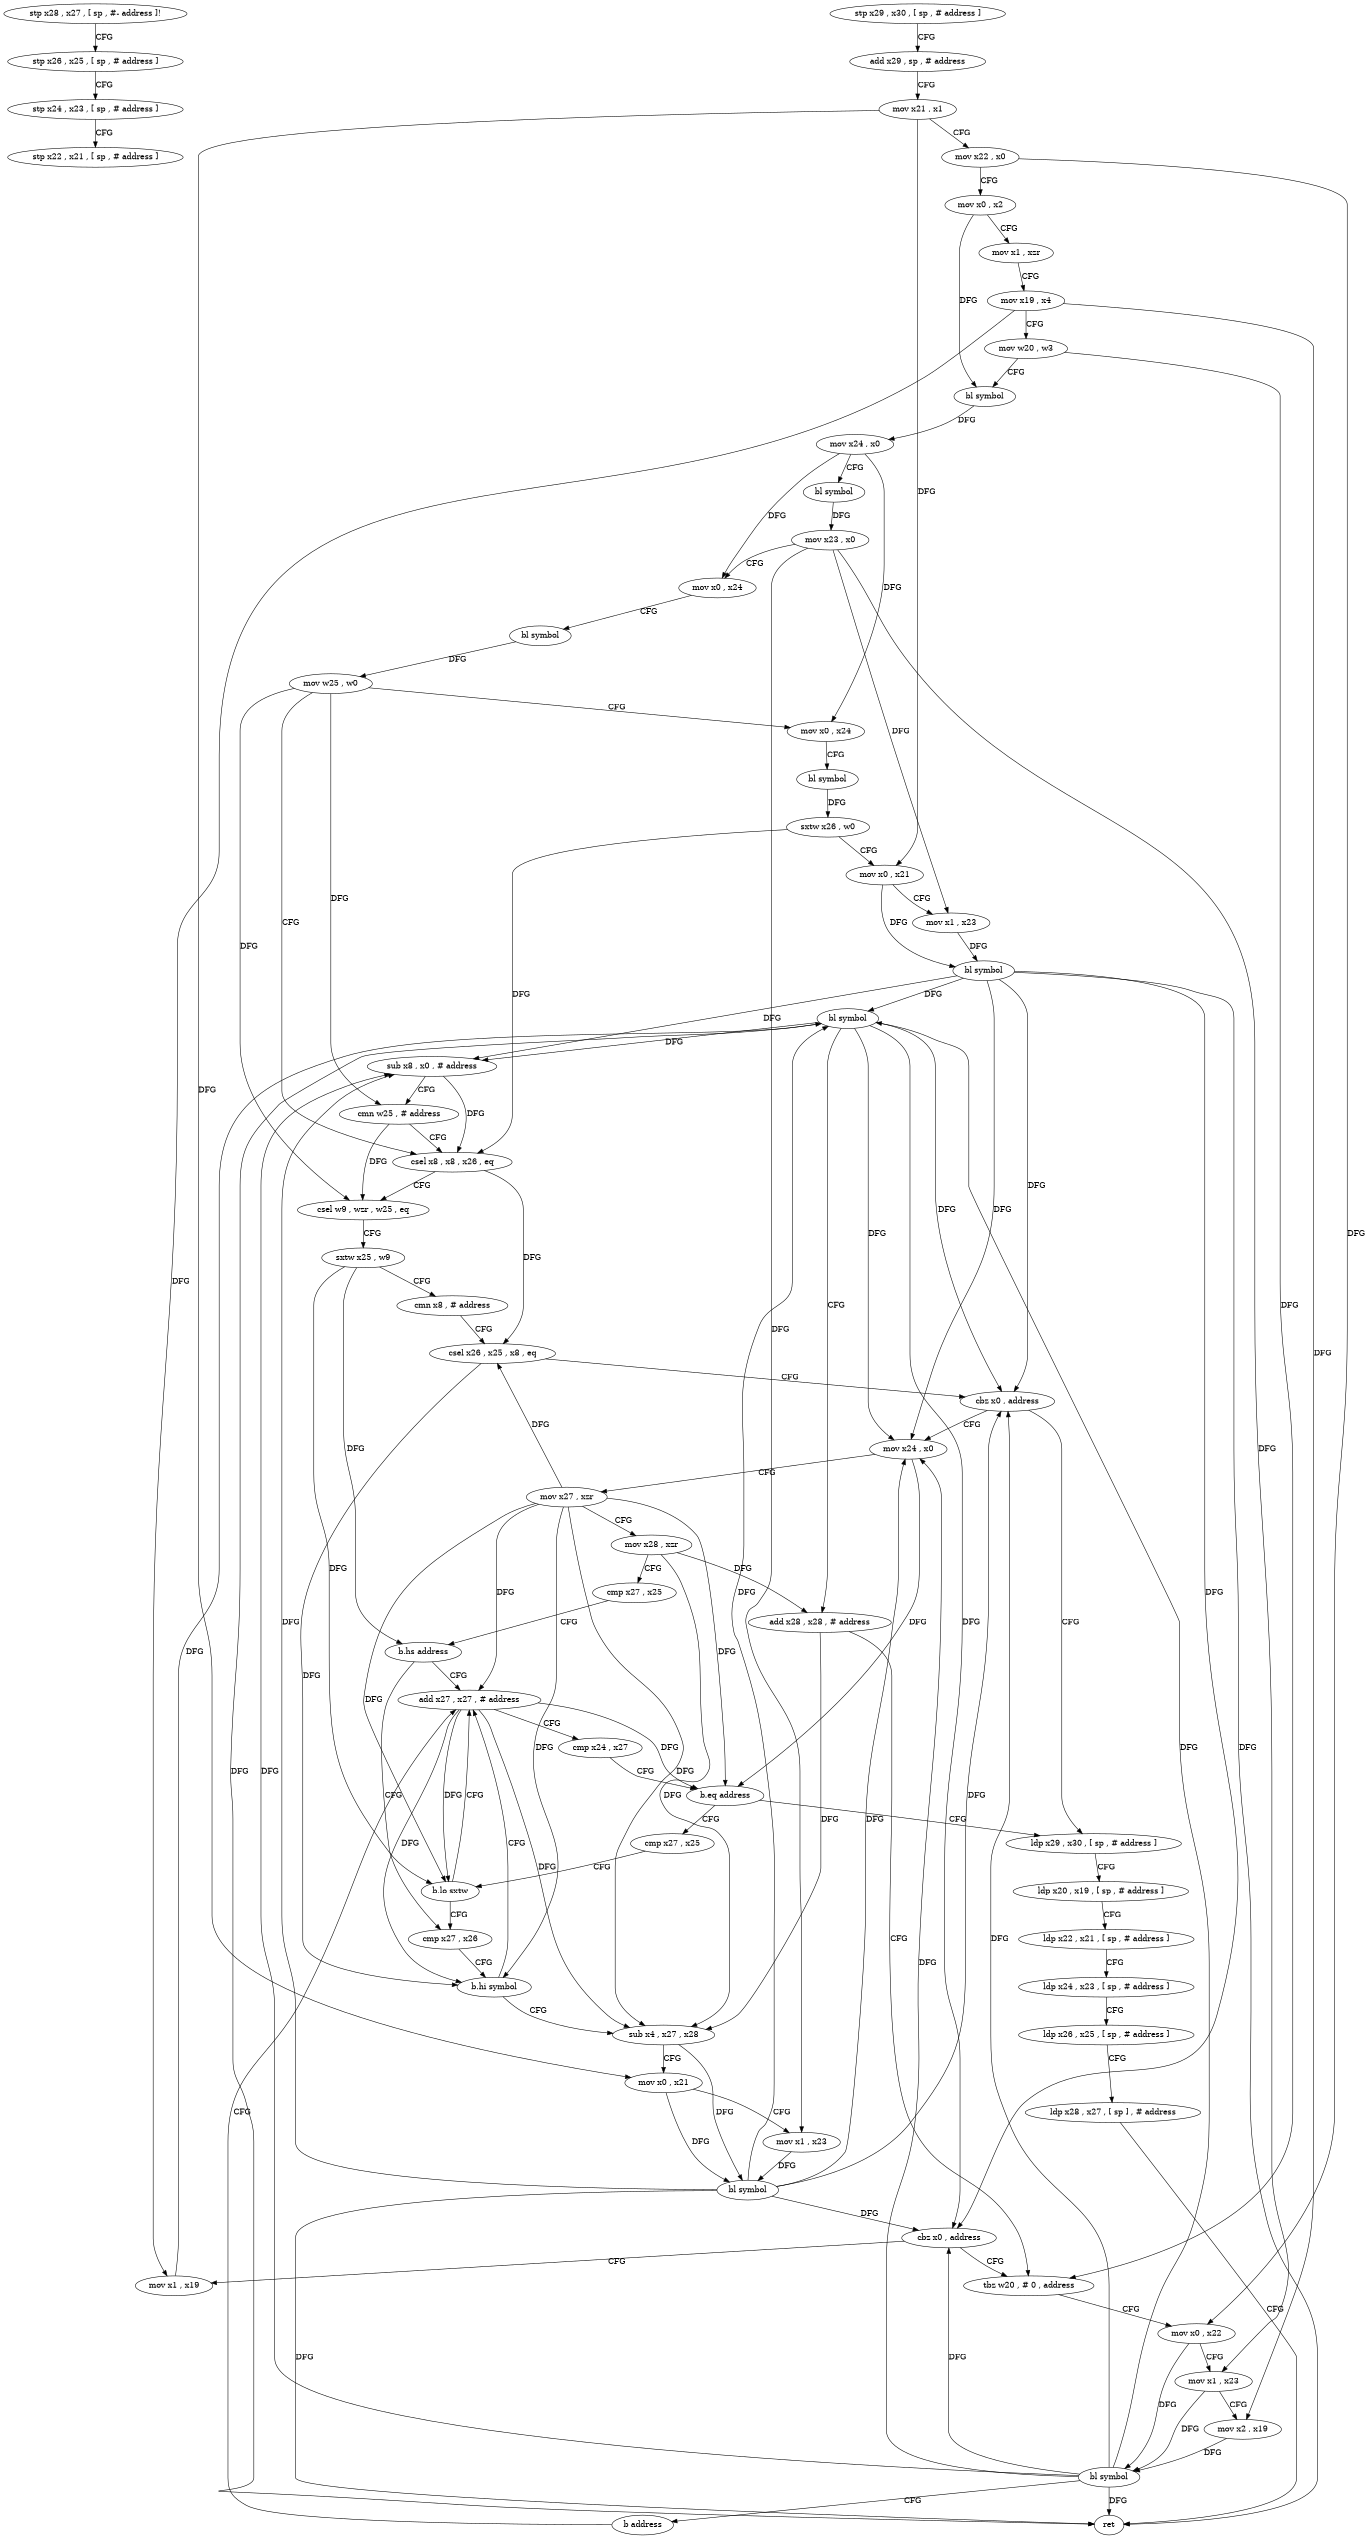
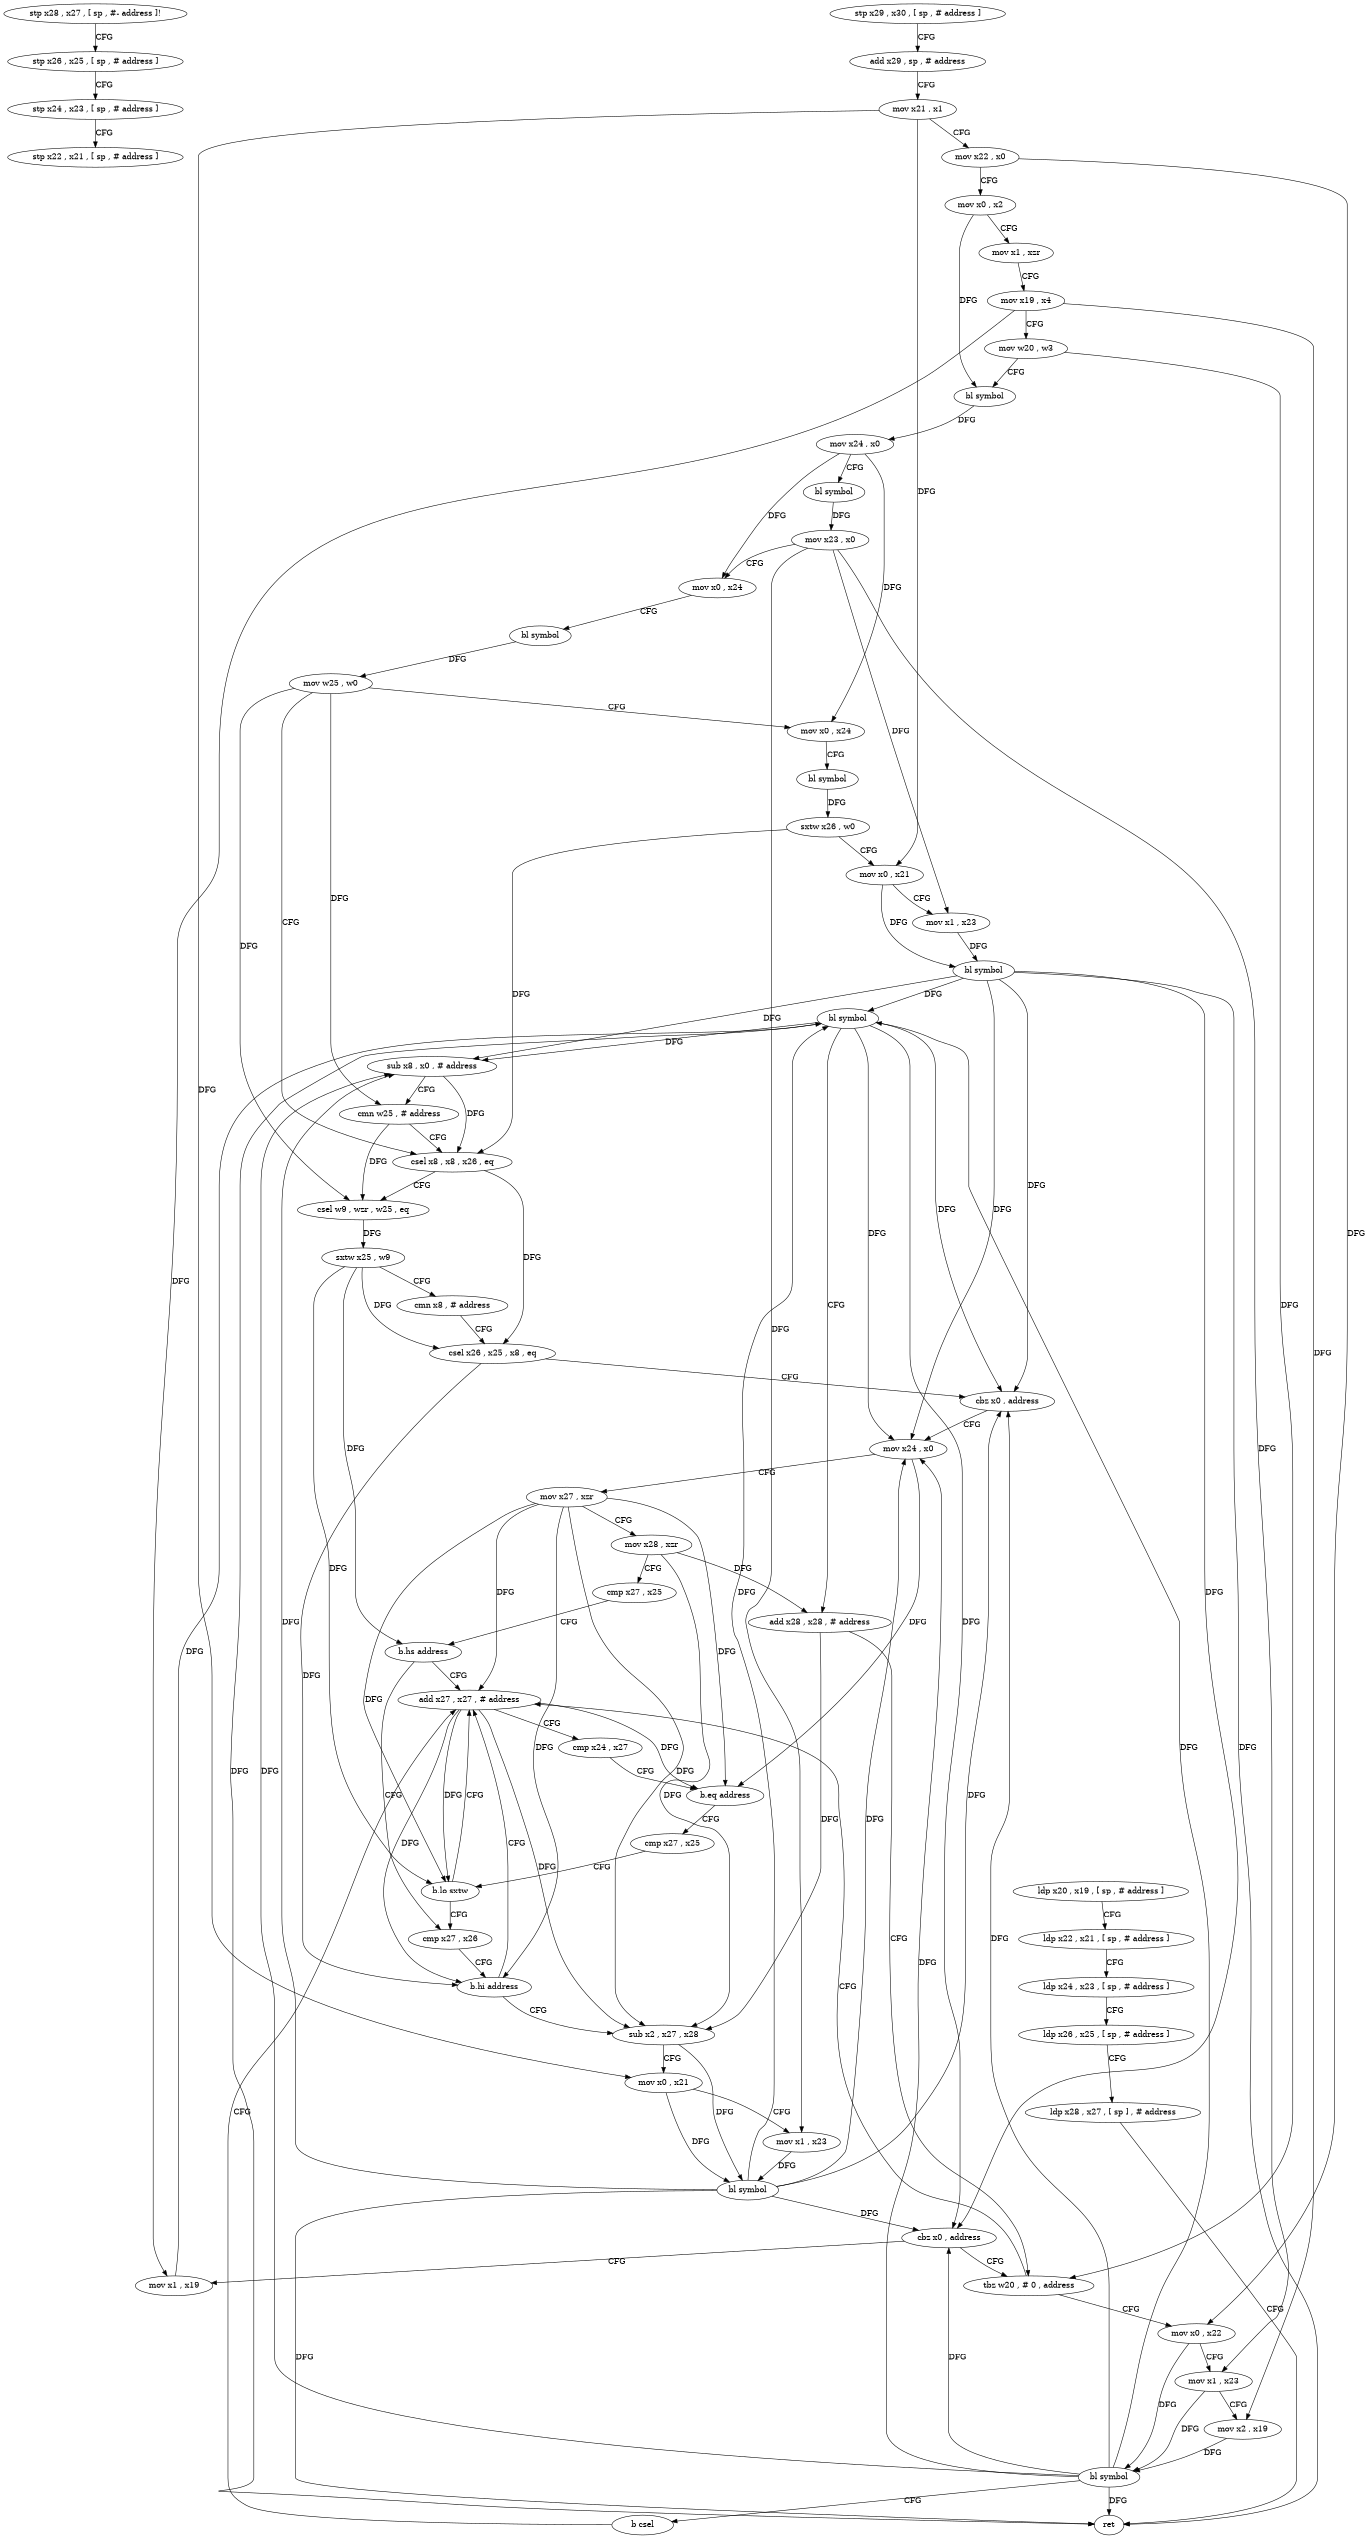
  digraph {
    n1 [label="stp x28 , x27 , [ sp , #- address ]!"]
    n2 [label="stp x26 , x25 , [ sp , # address ]"]
    n3 [label="stp x24 , x23 , [ sp , # address ]"]
    n4 [label="stp x22 , x21 , [ sp , # address ]"]
    n5 [label="stp x29 , x30 , [ sp , # address ]"]
    n6 [label="add x29 , sp , # address"]
    n7 [label="mov x21 , x1"]
    n8 [label="mov x22 , x0"]
    n9 [label="mov x0 , x21"]
    n10 [label="mov x0 , x21"]
    n11 [label="mov x0 , x2"]
    n12 [label="mov x0 , x22"]
    n13 [label="mov x1 , x23"]
    n14 [label="bl symbol"]
    n15 [label="mov x1 , x23"]
    n16 [label="bl symbol"]
    n17 [label="mov x1 , xzr"]
    n18 [label="bl symbol"]
    n19 [label="mov x1 , x23"]
    n20 [label="bl symbol"]
    n21 [label="mov x19 , x4"]
    n22 [label="mov x24 , x0"]
    n23 [label="mov w20 , w3"]
    n24 [label="mov x1 , x19"]
    n25 [label="mov x2 , x19"]
    n26 [label="tbz w20 , # 0 , address"]
    n27 [label="bl symbol"]
    n28 [label="add x27 , x27 , # address"]
    n29 [label="bl symbol"]
    n30 [label="mov x0 , x24"]
    n31 [label="mov x0 , x24"]
    n32 [label="mov x23 , x0"]
    n33 [label="bl symbol"]
    n34 [label="bl symbol"]
    n35 [label="mov w25 , w0"]
    n36 [label="cmn w25 , # address"]
    n37 [label="csel x8 , x8 , x26 , eq"]
    n38 [label="csel w9 , wzr , w25 , eq"]
    n39 [label="csel x26 , x25 , x8 , eq"]
    n40 [label="sxtw x25 , w9"]
    n41 [label="sxtw x26 , w0"]
    n42 [label="sub x8 , x0 , # address"]
    n43 [label="cbz x0 , address"]
    n44 [label="mov x24 , x0"]
    n45 [label=ret]
    n46 [label="cbz x0 , address"]
-   n47 [label="ldp x29 , x30 , [ sp , # address ]"]
    n48 [label="mov x27 , xzr"]
    n49 [label="b.eq address"]
    n50 [label="add x28 , x28 , # address"]
-   n51 [label="b.hi symbol"]
+   n51 [label="b.hi address"]
    n52 [label="cmn x8 , # address"]
    n53 [label="b.hs address"]
    n54 [label="b.lo sxtw"]
    n55 [label="cmp x27 , x26"]
-   n56 [label="sub x4 , x27 , x28"]
+   n56 [label="sub x2 , x27 , x28"]
    n57 [label="ldp x20 , x19 , [ sp , # address ]"]
    n58 [label="ldp x22 , x21 , [ sp , # address ]"]
    n59 [label="mov x28 , xzr"]
    n60 [label="cmp x27 , x25"]
    n61 [label="ldp x24 , x23 , [ sp , # address ]"]
    n62 [label="ldp x26 , x25 , [ sp , # address ]"]
    n63 [label="ldp x28 , x27 , [ sp ] , # address"]
    n64 [label="cmp x27 , x25"]
    n65 [label="cmp x24 , x27"]
-   n66 [label="b address"]
+   n66 [label="b csel"]
    n1 -> n2 [label=CFG]
    n2 -> n3 [label=CFG]
    n3 -> n4 [label=CFG]
    n5 -> n6 [label=CFG]
    n6 -> n7 [label=CFG]
    n7 -> n8 [label=CFG]
    n7 -> n9 [label=DFG]
    n7 -> n10 [label=DFG]
    n8 -> n11 [label=CFG]
    n8 -> n12 [label=DFG]
    n9 -> n13 [label=CFG]
    n9 -> n14 [label=DFG]
    n10 -> n15 [label=CFG]
    n10 -> n16 [label=DFG]
    n11 -> n17 [label=CFG]
    n11 -> n18 [label=DFG]
    n12 -> n19 [label=CFG]
    n12 -> n20 [label=DFG]
    n13 -> n14 [label=DFG]
    n14 -> n27 [label=DFG]
    n14 -> n42 [label=DFG]
    n14 -> n43 [label=DFG]
    n14 -> n44 [label=DFG]
    n14 -> n45 [label=DFG]
    n14 -> n46 [label=DFG]
    n15 -> n16 [label=DFG]
    n16 -> n27 [label=DFG]
    n16 -> n42 [label=DFG]
    n16 -> n43 [label=DFG]
    n16 -> n44 [label=DFG]
    n16 -> n45 [label=DFG]
    n16 -> n46 [label=DFG]
    n17 -> n21 [label=CFG]
    n18 -> n22 [label=DFG]
    n19 -> n20 [label=DFG]
    n19 -> n25 [label=CFG]
    n20 -> n27 [label=DFG]
    n20 -> n42 [label=DFG]
    n20 -> n43 [label=DFG]
    n20 -> n44 [label=DFG]
    n20 -> n45 [label=DFG]
    n20 -> n46 [label=DFG]
    n20 -> n66 [label=CFG]
    n21 -> n23 [label=CFG]
    n21 -> n24 [label=DFG]
    n21 -> n25 [label=DFG]
    n22 -> n29 [label=CFG]
    n22 -> n30 [label=DFG]
    n22 -> n31 [label=DFG]
    n23 -> n18 [label=CFG]
    n23 -> n26 [label=DFG]
    n24 -> n27 [label=DFG]
    n25 -> n20 [label=DFG]
    n26 -> n12 [label=CFG]
+   n26 -> n28 [label=CFG]
    n27 -> n42 [label=DFG]
    n27 -> n43 [label=DFG]
    n27 -> n44 [label=DFG]
    n27 -> n45 [label=DFG]
    n27 -> n46 [label=DFG]
    n27 -> n50 [label=CFG]
    n28 -> n49 [label=DFG]
    n28 -> n51 [label=DFG]
    n28 -> n54 [label=DFG]
    n28 -> n56 [label=DFG]
    n28 -> n65 [label=CFG]
    n29 -> n32 [label=DFG]
    n30 -> n33 [label=CFG]
    n31 -> n34 [label=CFG]
    n32 -> n13 [label=DFG]
    n32 -> n15 [label=DFG]
    n32 -> n19 [label=DFG]
    n32 -> n30 [label=CFG]
    n33 -> n35 [label=DFG]
    n34 -> n41 [label=DFG]
    n35 -> n31 [label=CFG]
    n35 -> n36 [label=DFG]
    n35 -> n37 [label=CFG]
    n35 -> n38 [label=DFG]
    n36 -> n37 [label=CFG]
    n36 -> n38 [label=DFG]
    n37 -> n38 [label=CFG]
    n37 -> n39 [label=DFG]
-   n38 -> n40 [label=CFG]
+   n38 -> n40 [label=DFG]
    n39 -> n43 [label=CFG]
    n39 -> n51 [label=DFG]
-   n48 -> n39 [label=DFG]
+   n40 -> n39 [label=DFG]
    n40 -> n52 [label=CFG]
    n40 -> n53 [label=DFG]
    n40 -> n54 [label=DFG]
    n41 -> n9 [label=CFG]
    n41 -> n37 [label=DFG]
    n42 -> n36 [label=CFG]
    n42 -> n37 [label=DFG]
    n43 -> n44 [label=CFG]
-   n43 -> n47 [label=CFG]
    n44 -> n48 [label=CFG]
    n44 -> n49 [label=DFG]
    n46 -> n24 [label=CFG]
    n46 -> n26 [label=CFG]
-   n47 -> n57 [label=CFG]
    n48 -> n28 [label=DFG]
    n48 -> n49 [label=DFG]
    n48 -> n51 [label=DFG]
    n48 -> n54 [label=DFG]
    n48 -> n56 [label=DFG]
    n48 -> n59 [label=CFG]
-   n49 -> n47 [label=CFG]
    n49 -> n60 [label=CFG]
    n50 -> n26 [label=CFG]
    n50 -> n56 [label=DFG]
    n51 -> n28 [label=CFG]
    n51 -> n56 [label=CFG]
    n52 -> n39 [label=CFG]
    n53 -> n28 [label=CFG]
    n53 -> n55 [label=CFG]
    n54 -> n28 [label=CFG]
    n54 -> n55 [label=CFG]
    n55 -> n51 [label=CFG]
    n56 -> n10 [label=CFG]
    n56 -> n16 [label=DFG]
    n57 -> n58 [label=CFG]
    n58 -> n61 [label=CFG]
    n59 -> n50 [label=DFG]
    n59 -> n56 [label=DFG]
    n59 -> n64 [label=CFG]
    n60 -> n54 [label=CFG]
    n61 -> n62 [label=CFG]
    n62 -> n63 [label=CFG]
    n63 -> n45 [label=CFG]
    n64 -> n53 [label=CFG]
    n65 -> n49 [label=CFG]
    n66 -> n28 [label=CFG]
  }
